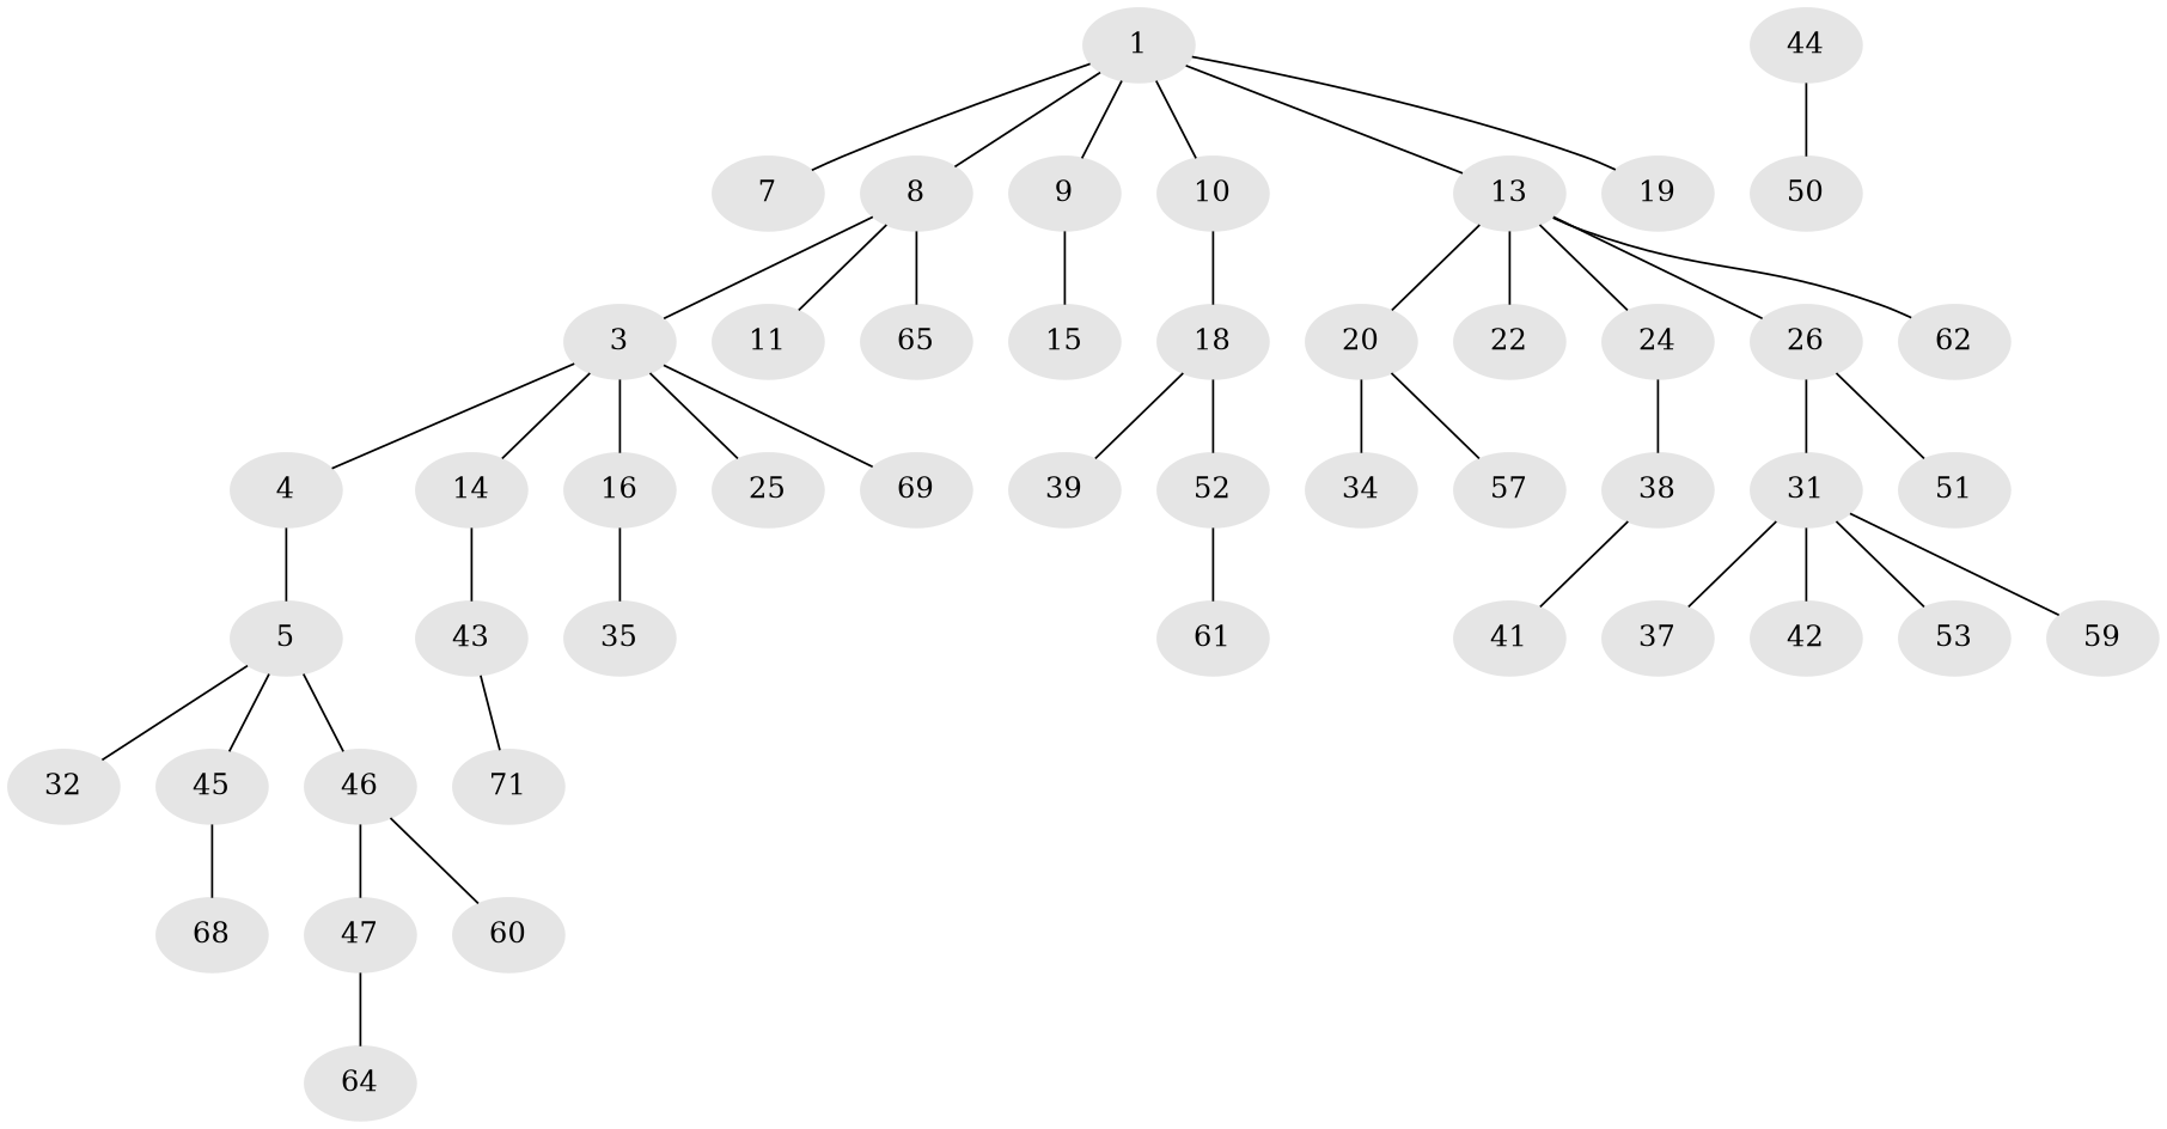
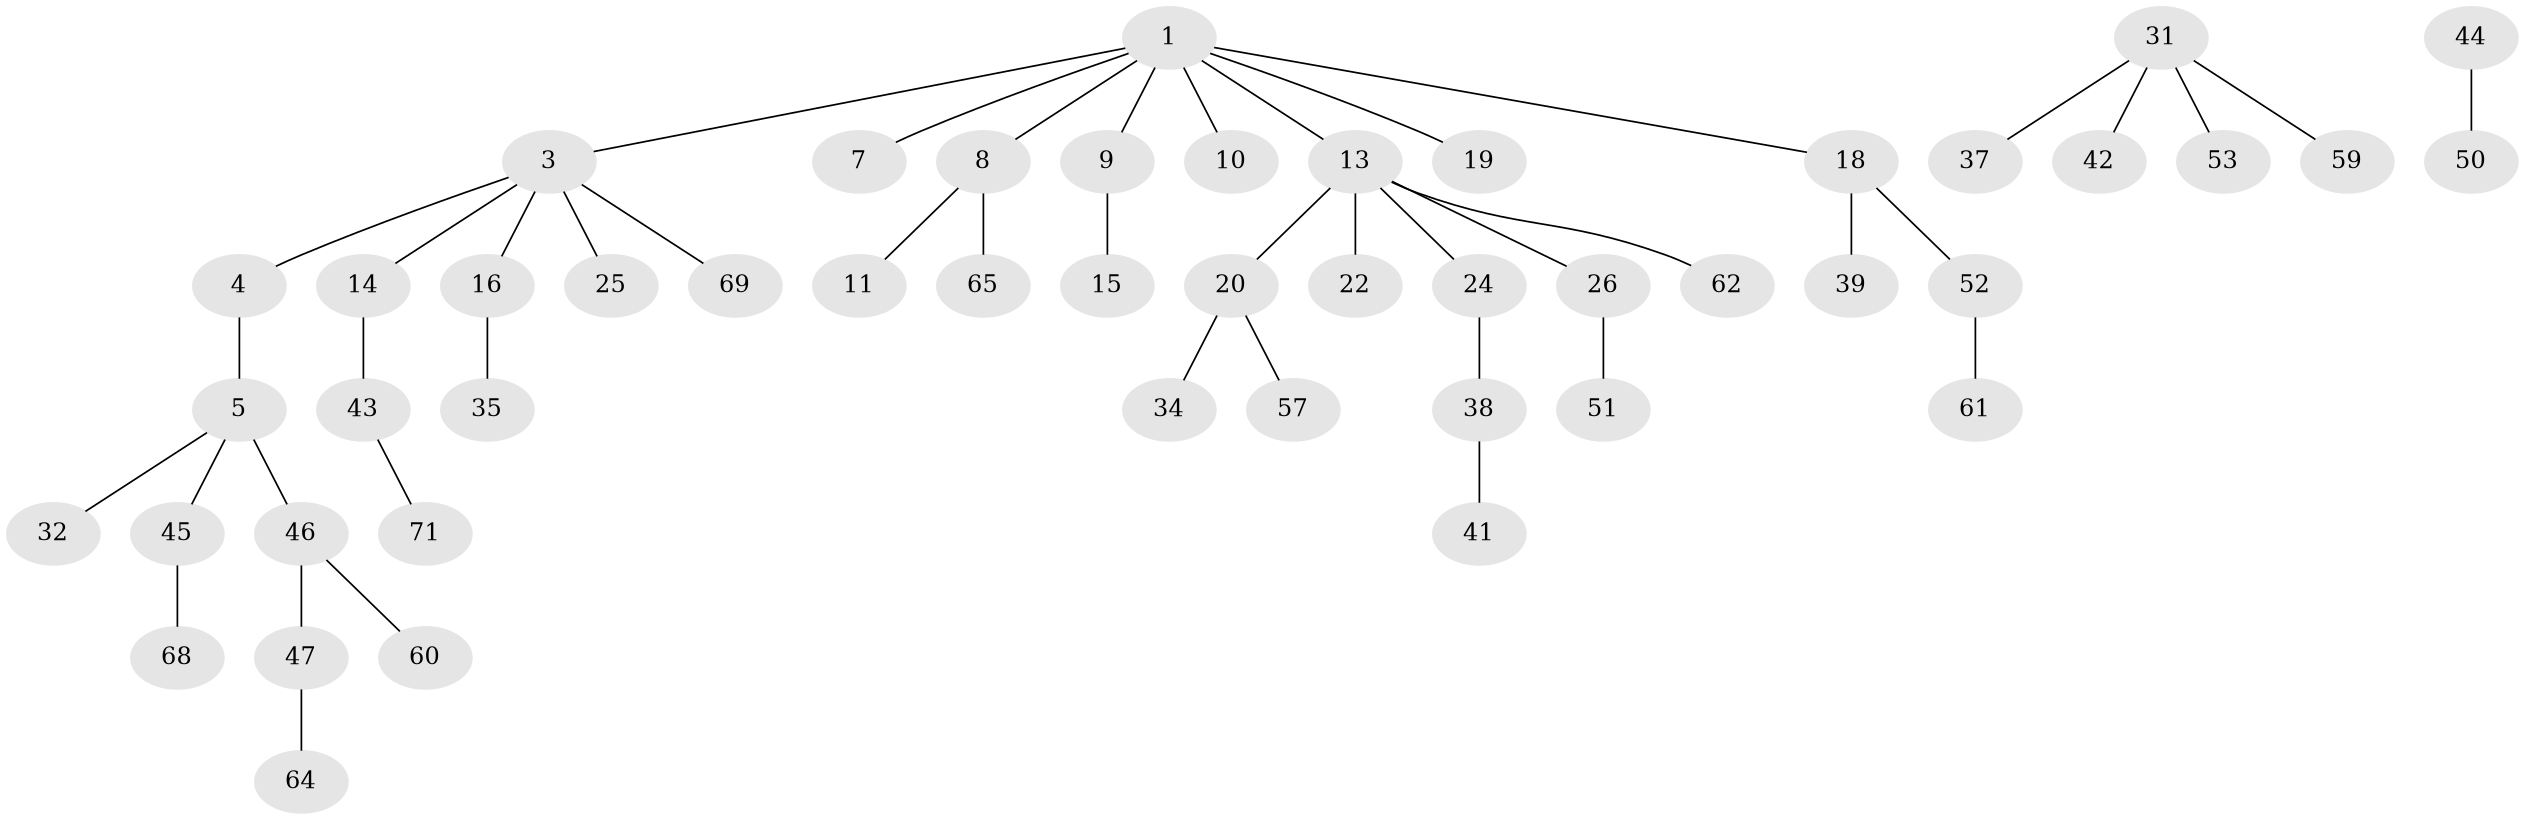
  graph {
    node [color=gray90 style=filled]
    1 [super="+2"]
    3 [super="+6"]
    7
    8 [super="+33"]
    9
    10
    13 [super="+17"]
    19 [super="+70"]
    4
    14
    16 [super="+23"]
    25
    69
    11 [super="+36"]
    65
    15
    18 [super="+28"]
    20
    22
    24 [super="+27"]
    26 [super="+30"]
    62
    5 [super="+21"]
    43 [super="+63"]
    35
    32 [super="+67"]
    45 [super="+48"]
    46
    68
    47 [super="+49"]
    60
    39 [super="+40"]
    52 [super="+56"]
    34 [super="+54"]
    57
    38
    31 [super="+66"]
    51
    61
    41
    37
    42 [super="+72"]
    53
    59
    50 [super="+58"]
    44
    71
    64
-   8 -- 3
+   1 -- 3
    1 -- 7
    1 -- 8
    1 -- 9
    1 -- 10
    1 -- 13
    1 -- 19
    3 -- 4
    3 -- 14
    3 -- 16
    3 -- 25
    3 -- 69
    8 -- 11
    8 -- 65
    9 -- 15
-   10 -- 18
+   1 -- 18
    13 -- 20
    13 -- 22
    13 -- 24
    13 -- 26
    13 -- 62
    4 -- 5
    14 -- 43
    16 -- 35
    18 -- 39
    18 -- 52
    20 -- 34
    20 -- 57
    24 -- 38
-   26 -- 31
    26 -- 51
    5 -- 32
    5 -- 45
    5 -- 46
    43 -- 71
    45 -- 68
    46 -- 47
    46 -- 60
    47 -- 64
    52 -- 61
    38 -- 41
    31 -- 37
    31 -- 42
    31 -- 53
    31 -- 59
    44 -- 50
  }
